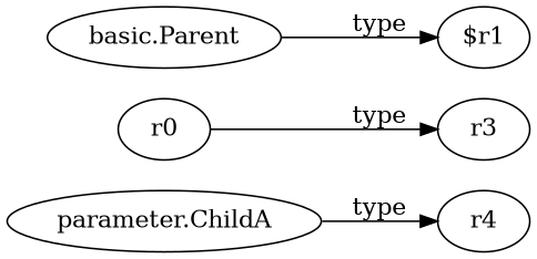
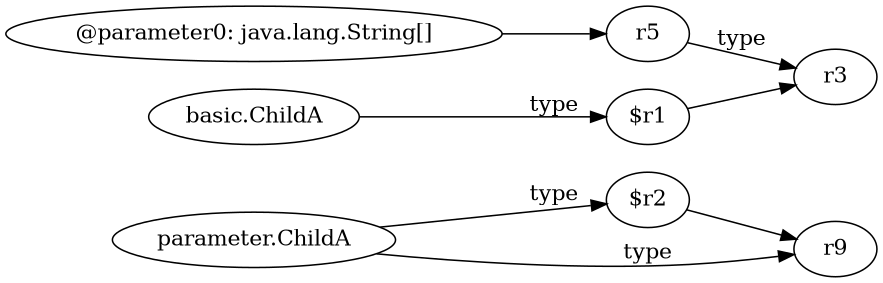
  digraph {
    rankdir=LR
-   n2 [label=r4]
-   n4 [label=r0]
+   n1 [label="$r2"]
+   n2 [label=r9]
+   n3 [label="@parameter0: java.lang.String[]"]
+   n4 [label=r5]
    n5 [label=r3]
    n6 [label="parameter.ChildA"]
    n7 [label="$r1"]
-   n8 [label="basic.Parent"]
+   n8 [label="basic.ChildA"]
+   n1 -> n2
+   n3 -> n4
    n4 -> n5 [label=type]
+   n6 -> n1 [label=type]
    n6 -> n2 [label=type]
+   n7 -> n5
    n8 -> n7 [label=type]
  }
